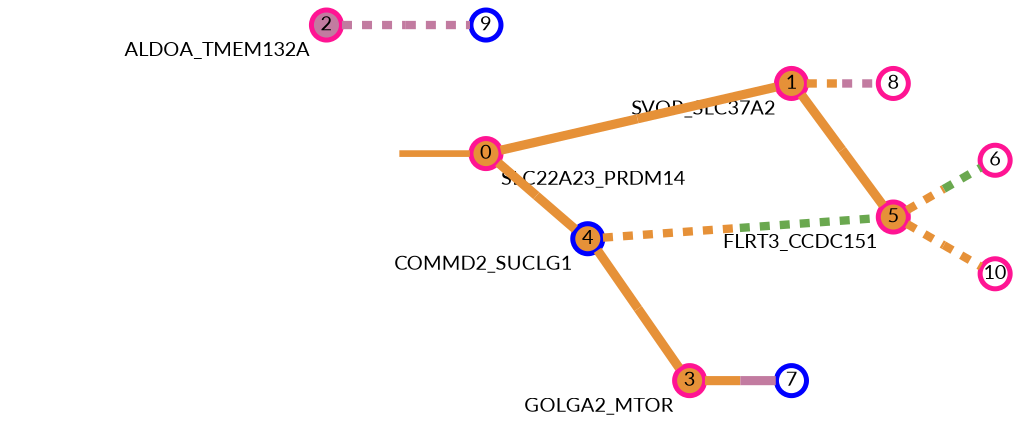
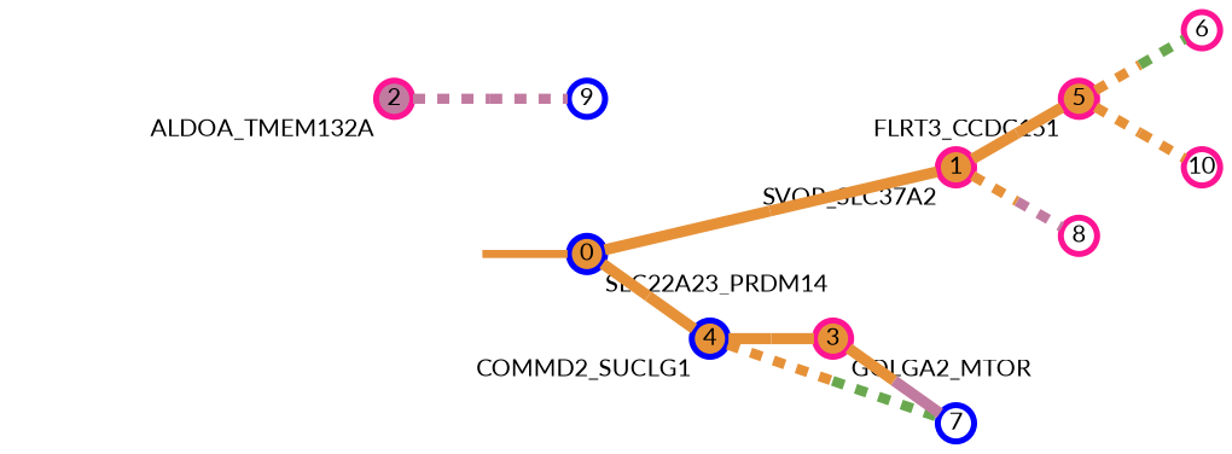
  strict digraph {
    forcelabels=true
    nodesep=0.7
    rankdir=LR
    ranksep=0.6
    splines=false
    node [color=deeppink fillcolor="#e69138ff" fixedsize=true fontname=Lato fontsize="12pt" penwidth=3 shape=circle style=filled]
    edge [arrowhead=box arrowsize=0 color="#e69138ff;0.5:#e69138ff" minlen=1.0819672346115112 penwidth=5.5 style=solid]
-   0 [height=0.25 xlabel=SLC22A23_PRDM14]
+   0 [color=blue height=0.25 xlabel=SLC22A23_PRDM14]
    1 [height=0.25 xlabel=SVOP_SLC37A2]
    4 [color=blue height=0.25 xlabel=COMMD2_SUCLG1]
    5 [height=0.25 xlabel=FLRT3_CCDC151]
    8 [fillcolor="#c27ba0ff" height=0.25 style=solid]
    3 [height=0.25 xlabel=GOLGA2_MTOR]
    7 [color=blue fillcolor="#6aa84fff" height=0.25 style=solid]
    6 [fillcolor="#6aa84fff" height=0.25 style=solid]
    10 [height=0.25 style=solid]
    2 [fillcolor="#c27ba0ff" height=0.25 xlabel=ALDOA_TMEM132A]
    9 [color=blue fillcolor="#c27ba0ff" height=0.25 style=solid]
    normal [style=invis xlabel=SLC22A23_PRDM14 color="" fillcolor="" fixedsize="" fontname="" fontsize="" shape=""]
    0 -> 1 [minlen=3.0]
    0 -> 4 [minlen=1.2950819730758667]
    1 -> 5 [arrowhead=onormal minlen=1.1639344692230225]
    1 -> 8 [arrowhead=diamond color="#e69138ff;0.5:#c27ba0ff" penwidth=5 style=dashed]
    4 -> 3 [arrowhead=onormal minlen=1.5573770999908447]
-   4 -> 5 [arrowhead=diamond color="#e69138ff;0.5:#6aa84fff" penwidth=5 style=dashed]
+   4 -> 7 [arrowhead=diamond color="#e69138ff;0.5:#6aa84fff" penwidth=5 style=dashed]
    5 -> 6 [color="#e69138ff;0.5:#6aa84fff" penwidth=5 style=dashed]
    5 -> 10 [penwidth=5 style=dashed]
    3 -> 7 [color="#e69138ff;0.5:#c27ba0ff" minlen=1.688524603843689]
    2 -> 9 [arrowhead=onormal color="#c27ba0ff;0.5:#c27ba0ff" penwidth=5 style=dashed]
    normal -> 0 [arrowhead=onormal color="#e69138ff" penwidth=4 minlen=""]
  }
